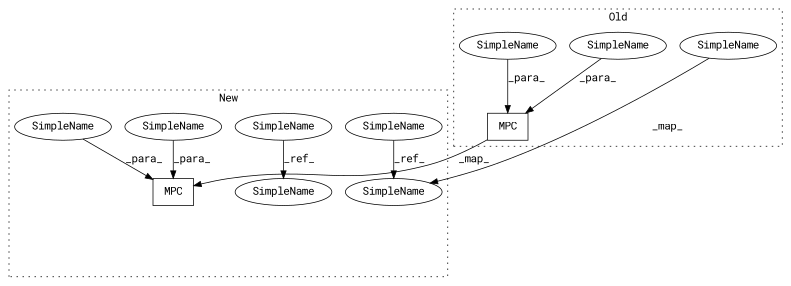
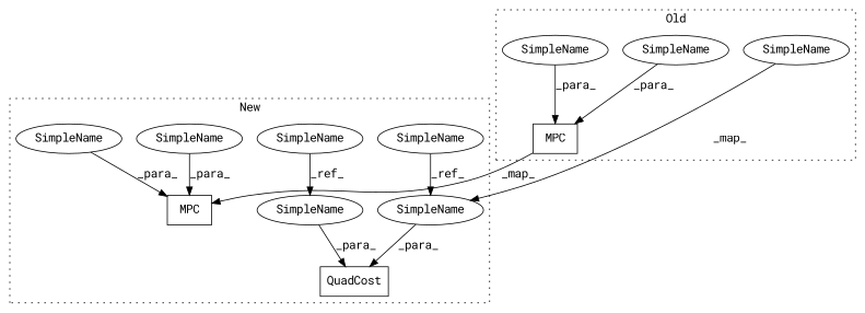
  digraph {
    fontname="Roboto Mono"
    node [a=42 l=1 shape=ellipse fontname="Roboto Mono"]
    edge [fontname="Roboto Mono"]
    n1 [a=32 l="4,1" label=MPC s="5842,5858" shape=box]
    n2 [label=SimpleName s=5846]
    n3 [label=SimpleName s=5848]
    n4 [label=SimpleName s=6143]
    n5 [a=32 l="4,1" label=MPC s="6201,6234" shape=box]
    n6 [label=SimpleName s=4298]
    n7 [label=SimpleName s=4254]
    n8 [label=SimpleName l=""]
+   n9 [a=32 l="9,1" label=QuadCost s="5900,5912" shape=box]
    n10 [label=SimpleName s=5909]
    n11 [l=6 label=SimpleName s=6205]
    n12 [label=SimpleName s=5911]
    subgraph cluster_1 {
      label=Old
      style=dotted
      n1
      n2
      n3
      n4
    }
    subgraph cluster_2 {
      label=New
      style=dotted
      n5
      n6
      n7
      n8
+     n9
      n10
      n11
      n12
    }
    n1 -> n5 [label=_map_]
    n2 -> n1 [label=_para_]
    n3 -> n1 [label=_para_]
    n4 -> n12 [label=_map_]
    n6 -> n12 [label=_ref_]
    n7 -> n10 [label=_ref_]
    n8 -> n5 [label=_para_]
+   n10 -> n9 [label=_para_]
    n11 -> n5 [label=_para_]
+   n12 -> n9 [label=_para_]
  }
